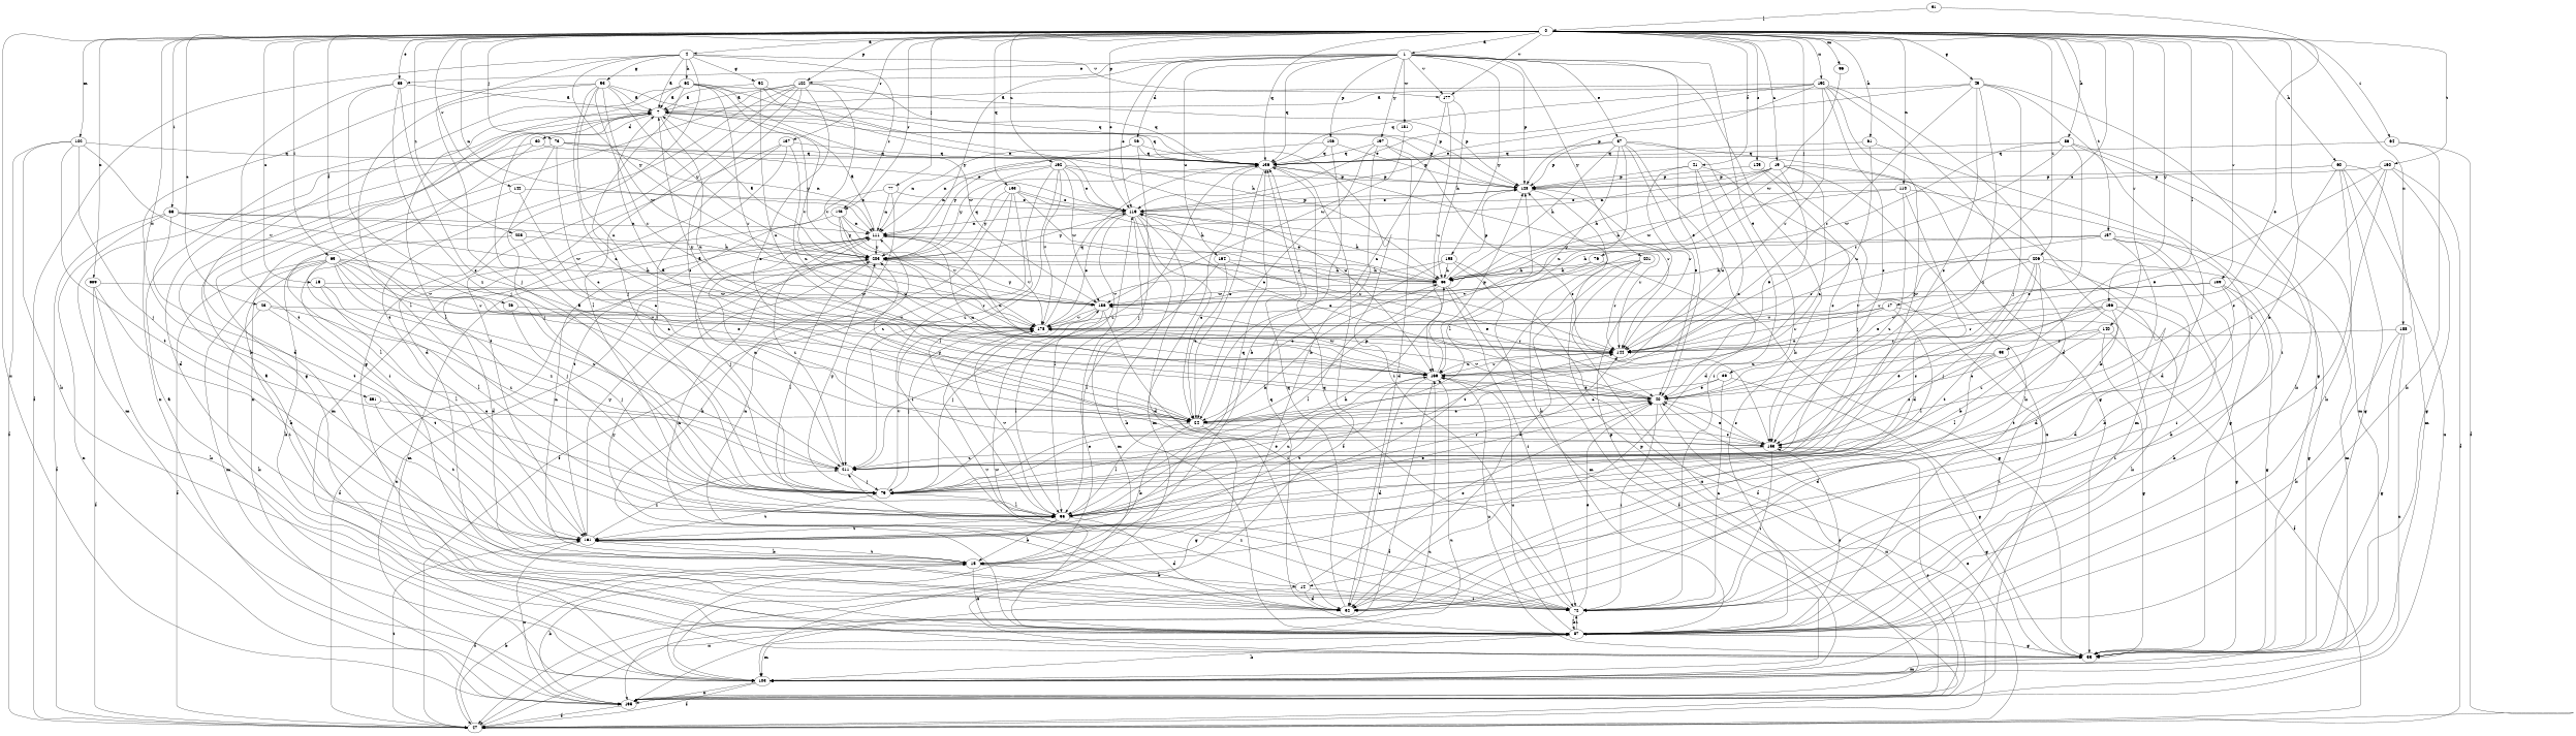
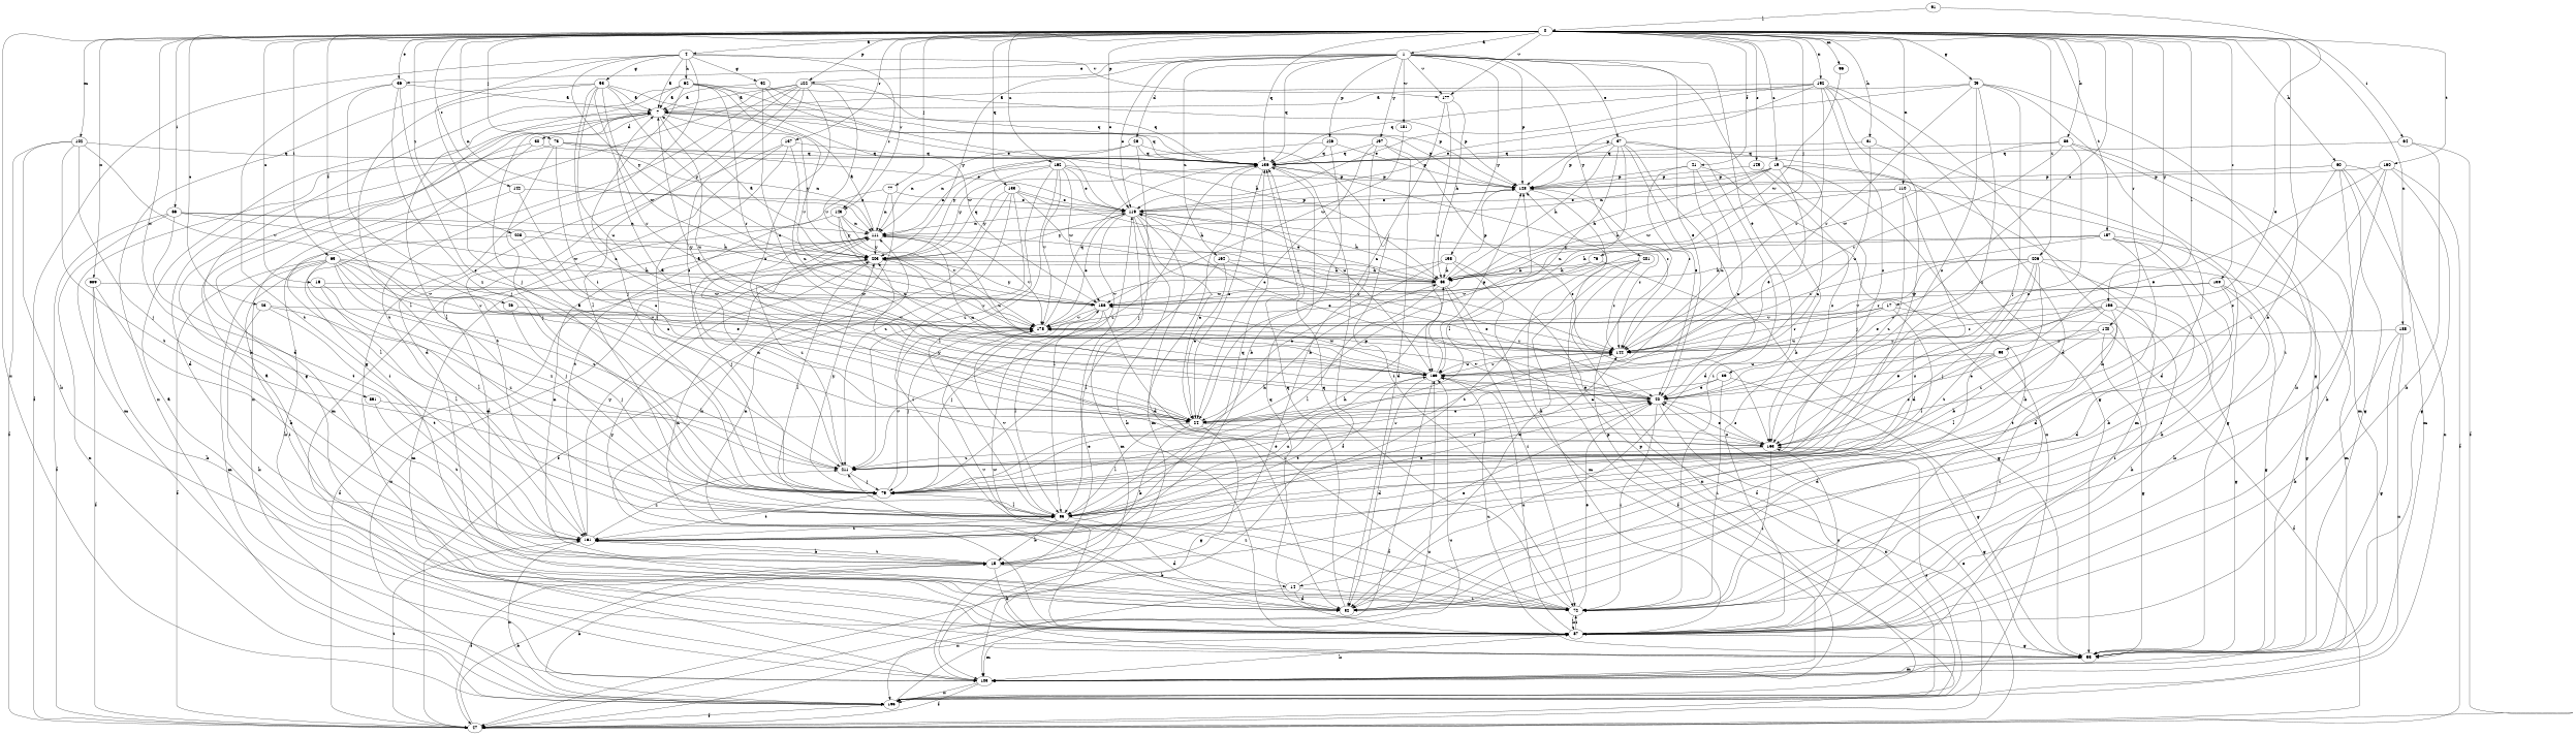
  strict digraph {
    0
    1
    4
    14
    16
    17
    19
    23
    36
    41
    46
    49
    60
    61
    64
    65
    66
    73
    76
    77
    86
    93
    96
    102
    110
    111
    119
    122
    133
    136
    137
    139
    140
    142
    143
    145
    157
    160
    162
    177
    188
    n42 [label=689]
    n43 [label=891]
    192
    195
    196
    206
    208
    26
    37
    39
    40
    87
    126
    128
    164
    181
    197
    198
    201
    203
    7
    47
    52
    53
    55
    62
    79
    32
    72
    95
    186
    211
    169
    144
    178
    24
    63
    103
    161
    153
    91
    15
    30
    0 -> 1 [label=a]
    0 -> 4 [label=a]
    0 -> 14 [label=b]
    0 -> 16 [label=c]
    0 -> 17 [label=c]
    0 -> 19 [label=c]
    0 -> 23 [label=c]
    0 -> 36 [label=e]
    0 -> 41 [label=f]
    0 -> 46 [label=f]
    0 -> 49 [label=g]
    0 -> 60 [label=h]
    0 -> 61 [label=h]
    0 -> 64 [label=i]
    0 -> 65 [label=i]
    0 -> 66 [label=i]
    0 -> 73 [label=j]
    0 -> 76 [label=j]
    0 -> 77 [label=j]
    0 -> 86 [label=k]
    0 -> 93 [label=l]
    0 -> 96 [label=m]
    0 -> 102 [label=m]
    0 -> 110 [label=n]
    0 -> 111 [label=n]
    0 -> 119 [label=o]
    0 -> 122 [label=p]
    0 -> 133 [label=q]
    0 -> 136 [label=q]
    0 -> 137 [label=r]
    0 -> 139 [label=r]
    0 -> 140 [label=r]
    0 -> 142 [label=r]
    0 -> 143 [label=r]
    0 -> 145 [label=s]
    0 -> 157 [label=t]
    0 -> 160 [label=t]
    0 -> 162 [label=u]
    0 -> 177 [label=v]
    0 -> 188 [label=x]
    0 -> n42 [label=x]
    0 -> n43 [label=x]
    0 -> 192 [label=x]
    0 -> 195 [label=x]
    0 -> 196 [label=y]
    0 -> 206 [label=z]
    0 -> 208 [label=z]
    1 -> 36 [label=e]
    1 -> 119 [label=o]
    1 -> 122 [label=p]
    1 -> 136 [label=q]
    1 -> 177 [label=v]
    1 -> 26 [label=d]
    1 -> 37 [label=e]
    1 -> 39 [label=e]
    1 -> 40 [label=e]
    1 -> 87 [label=k]
    1 -> 126 [label=p]
    1 -> 128 [label=p]
    1 -> 164 [label=u]
    1 -> 181 [label=w]
    1 -> 197 [label=y]
    1 -> 198 [label=y]
    1 -> 201 [label=y]
    1 -> 203 [label=y]
    4 -> 143 [label=r]
    4 -> 177 [label=v]
    4 -> 203 [label=y]
    4 -> 7 [label=a]
    4 -> 47 [label=f]
    4 -> 52 [label=g]
    4 -> 53 [label=g]
    4 -> 55 [label=g]
    4 -> 62 [label=h]
    4 -> 79 [label=j]
    14 -> 111 [label=n]
    14 -> 195 [label=x]
    14 -> 40 [label=e]
    14 -> 32 [label=d]
    14 -> 72 [label=i]
    16 -> 95 [label=l]
    16 -> 186 [label=w]
    16 -> 211 [label=z]
    17 -> 72 [label=i]
    17 -> 95 [label=l]
    17 -> 169 [label=u]
    17 -> 144 [label=r]
    17 -> 178 [label=v]
    19 -> 111 [label=n]
    19 -> 40 [label=e]
    19 -> 87 [label=k]
    19 -> 128 [label=p]
    19 -> 186 [label=w]
    19 -> 24 [label=c]
    19 -> 63 [label=h]
    19 -> 103 [label=m]
    23 -> 87 [label=k]
    23 -> 211 [label=z]
    23 -> 178 [label=v]
    23 -> 161 [label=t]
    36 -> 7 [label=a]
    36 -> 79 [label=j]
    36 -> 211 [label=z]
    36 -> 161 [label=t]
    36 -> 153 [label=s]
    41 -> 195 [label=x]
    41 -> 128 [label=p]
    41 -> 169 [label=u]
    41 -> 144 [label=r]
    41 -> 24 [label=c]
    46 -> 79 [label=j]
    46 -> 178 [label=v]
    49 -> 119 [label=o]
    49 -> 7 [label=a]
    49 -> 55 [label=g]
    49 -> 79 [label=j]
    49 -> 72 [label=i]
    49 -> 211 [label=z]
    49 -> 144 [label=r]
    49 -> 153 [label=s]
    60 -> 195 [label=x]
    60 -> 87 [label=k]
    60 -> 128 [label=p]
    60 -> 55 [label=g]
    60 -> 103 [label=m]
    60 -> 153 [label=s]
    61 -> 136 [label=q]
    61 -> 32 [label=d]
    61 -> 169 [label=u]
    64 -> 136 [label=q]
    64 -> 87 [label=k]
    64 -> 47 [label=f]
    65 -> 40 [label=e]
    65 -> 47 [label=f]
    65 -> 79 [label=j]
    65 -> 72 [label=i]
    65 -> 95 [label=l]
    65 -> 211 [label=z]
    65 -> 144 [label=r]
    65 -> 178 [label=v]
    65 -> 63 [label=h]
    65 -> 103 [label=m]
    66 -> 111 [label=n]
    66 -> 195 [label=x]
    66 -> 47 [label=f]
    66 -> 186 [label=w]
    66 -> 63 [label=h]
    66 -> 161 [label=t]
    73 -> 111 [label=n]
    73 -> 119 [label=o]
    73 -> 136 [label=q]
    73 -> 79 [label=j]
-   73 -> 24 [label=c]
+   73 -> 24 [label=i]
    73 -> 103 [label=m]
    76 -> 55 [label=g]
    76 -> 178 [label=v]
    76 -> 63 [label=h]
    77 -> 111 [label=n]
    77 -> 119 [label=o]
    77 -> 87 [label=k]
    77 -> 161 [label=t]
    86 -> 136 [label=q]
    86 -> 87 [label=k]
    86 -> 186 [label=w]
    86 -> 144 [label=r]
    86 -> 103 [label=m]
    86 -> 153 [label=s]
    93 -> 40 [label=e]
    93 -> 32 [label=d]
    93 -> 72 [label=i]
    93 -> 169 [label=u]
    93 -> 153 [label=s]
    96 -> 186 [label=w]
    102 -> 136 [label=q]
    102 -> 87 [label=k]
    102 -> 47 [label=f]
    102 -> 79 [label=j]
    102 -> 178 [label=v]
    102 -> 161 [label=t]
    110 -> 119 [label=o]
    110 -> 55 [label=g]
    110 -> 32 [label=d]
    110 -> 211 [label=z]
    110 -> 63 [label=h]
    111 -> 203 [label=y]
    111 -> 7 [label=a]
    111 -> 79 [label=j]
    111 -> 211 [label=z]
    111 -> 169 [label=u]
    111 -> 144 [label=r]
    111 -> 178 [label=v]
    111 -> 103 [label=m]
    119 -> 111 [label=n]
    119 -> 87 [label=k]
    119 -> 128 [label=p]
    119 -> 203 [label=y]
    119 -> 32 [label=d]
    119 -> 95 [label=l]
    119 -> 144 [label=r]
    119 -> 24 [label=c]
    119 -> 63 [label=h]
    119 -> 103 [label=m]
    122 -> 136 [label=q]
    122 -> 195 [label=x]
    122 -> 7 [label=a]
    122 -> 32 [label=d]
    122 -> 95 [label=l]
    122 -> 178 [label=v]
    122 -> 24 [label=c]
    122 -> 161 [label=t]
    122 -> 153 [label=s]
    133 -> 119 [label=o]
    133 -> 203 [label=y]
    133 -> 47 [label=f]
    133 -> 72 [label=i]
    133 -> 211 [label=z]
    133 -> 144 [label=r]
    133 -> 63 [label=h]
    136 -> 128 [label=p]
    136 -> 47 [label=f]
    136 -> 211 [label=z]
    136 -> 144 [label=r]
    136 -> 24 [label=c]
    136 -> 103 [label=m]
    137 -> 136 [label=q]
    137 -> 79 [label=j]
    137 -> 169 [label=u]
    137 -> 103 [label=m]
    137 -> 161 [label=t]
    139 -> 87 [label=k]
    139 -> 55 [label=g]
    139 -> 186 [label=w]
    139 -> 178 [label=v]
    139 -> 15 [label=b]
    140 -> 47 [label=f]
    140 -> 55 [label=g]
    140 -> 95 [label=l]
    140 -> 144 [label=r]
    140 -> 24 [label=c]
    142 -> 119 [label=o]
    142 -> 95 [label=l]
    142 -> 24 [label=c]
    143 -> 111 [label=n]
    143 -> 203 [label=y]
    143 -> 32 [label=d]
    143 -> 169 [label=u]
    143 -> 178 [label=v]
    145 -> 128 [label=p]
    145 -> 79 [label=j]
    145 -> 153 [label=s]
    157 -> 87 [label=k]
    157 -> 203 [label=y]
    157 -> 32 [label=d]
    157 -> 72 [label=i]
    157 -> 144 [label=r]
    157 -> 63 [label=h]
    157 -> 103 [label=m]
    160 -> 40 [label=e]
    160 -> 128 [label=p]
    160 -> 47 [label=f]
    160 -> 55 [label=g]
    160 -> 72 [label=i]
    160 -> 211 [label=z]
    162 -> 111 [label=n]
    162 -> 119 [label=o]
    162 -> 128 [label=p]
    162 -> 203 [label=y]
    162 -> 95 [label=l]
    162 -> 186 [label=w]
    162 -> 211 [label=z]
    162 -> 169 [label=u]
    162 -> 178 [label=v]
    177 -> 169 [label=u]
    177 -> 24 [label=c]
    177 -> 63 [label=h]
    188 -> 195 [label=x]
    188 -> 87 [label=k]
    188 -> 55 [label=g]
    188 -> 144 [label=r]
    n42 -> 87 [label=k]
    n42 -> 47 [label=f]
    n42 -> 186 [label=w]
    n42 -> 15 [label=b]
    n43 -> 24 [label=c]
    n43 -> 161 [label=t]
    192 -> 119 [label=o]
    192 -> 136 [label=q]
    192 -> 87 [label=k]
    192 -> 128 [label=p]
    192 -> 7 [label=a]
    192 -> 79 [label=j]
    192 -> 32 [label=d]
    192 -> 144 [label=r]
    192 -> 153 [label=s]
    195 -> 128 [label=p]
    195 -> 47 [label=f]
    195 -> 169 [label=u]
    195 -> 153 [label=s]
    195 -> 15 [label=b]
    196 -> 87 [label=k]
    196 -> 55 [label=g]
    196 -> 211 [label=z]
    196 -> 144 [label=r]
    196 -> 178 [label=v]
    196 -> 161 [label=t]
    196 -> 153 [label=s]
    206 -> 40 [label=e]
    206 -> 55 [label=g]
    206 -> 79 [label=j]
    206 -> 32 [label=d]
    206 -> 144 [label=r]
    206 -> 63 [label=h]
    206 -> 161 [label=t]
    206 -> 15 [label=b]
    208 -> 87 [label=k]
    208 -> 203 [label=y]
    208 -> 24 [label=c]
    26 -> 111 [label=n]
    26 -> 136 [label=q]
    26 -> 203 [label=y]
    26 -> 79 [label=j]
    26 -> 72 [label=i]
    37 -> 136 [label=q]
    37 -> 40 [label=e]
    37 -> 128 [label=p]
    37 -> 55 [label=g]
    37 -> 32 [label=d]
    37 -> 72 [label=i]
    37 -> 95 [label=l]
    37 -> 169 [label=u]
    37 -> 63 [label=h]
    39 -> 40 [label=e]
    39 -> 55 [label=g]
-   39 -> 72 [label=c]
+   39 -> 72 [label=i]
    39 -> 24 [label=c]
    40 -> 111 [label=n]
    40 -> 119 [label=o]
    40 -> 195 [label=x]
    40 -> 7 [label=a]
    40 -> 72 [label=i]
    40 -> 178 [label=v]
    40 -> 24 [label=c]
    40 -> 153 [label=s]
    87 -> 136 [label=q]
    87 -> 7 [label=a]
    87 -> 55 [label=g]
    87 -> 72 [label=i]
    87 -> 186 [label=w]
    87 -> 169 [label=u]
    87 -> 103 [label=m]
    87 -> 153 [label=s]
    126 -> 111 [label=n]
    126 -> 136 [label=q]
    126 -> 128 [label=p]
    126 -> 15 [label=b]
    128 -> 119 [label=o]
    128 -> 87 [label=k]
    164 -> 40 [label=e]
    164 -> 95 [label=l]
    164 -> 24 [label=c]
    164 -> 63 [label=h]
    181 -> 186 [label=w]
    197 -> 136 [label=q]
    197 -> 32 [label=d]
    197 -> 24 [label=c]
    197 -> 153 [label=s]
    197 -> 15 [label=b]
    198 -> 47 [label=f]
    198 -> 178 [label=v]
    198 -> 24 [label=c]
    198 -> 63 [label=h]
    198 -> 103 [label=m]
    201 -> 195 [label=x]
    201 -> 32 [label=d]
    201 -> 144 [label=r]
    201 -> 63 [label=h]
    201 -> 161 [label=t]
    203 -> 136 [label=q]
    203 -> 195 [label=x]
    203 -> 7 [label=a]
    203 -> 47 [label=f]
    203 -> 95 [label=l]
    203 -> 144 [label=r]
    203 -> 63 [label=h]
    7 -> 136 [label=q]
    7 -> 128 [label=p]
    7 -> 203 [label=y]
    7 -> 32 [label=d]
    7 -> 95 [label=l]
    7 -> 169 [label=u]
    7 -> 30 [label=d]
    47 -> 40 [label=e]
    47 -> 169 [label=u]
    47 -> 161 [label=t]
    47 -> 15 [label=b]
    52 -> 136 [label=q]
    52 -> 7 [label=a]
    52 -> 169 [label=u]
    52 -> 63 [label=h]
    53 -> 195 [label=x]
    53 -> 128 [label=p]
    53 -> 203 [label=y]
    53 -> 7 [label=a]
    53 -> 95 [label=l]
    53 -> 186 [label=w]
    53 -> 169 [label=u]
    53 -> 144 [label=r]
    53 -> 24 [label=c]
    55 -> 169 [label=u]
    55 -> 103 [label=m]
    62 -> 119 [label=o]
    62 -> 128 [label=p]
    62 -> 7 [label=a]
    62 -> 55 [label=g]
    62 -> 79 [label=j]
    62 -> 32 [label=d]
    62 -> 186 [label=w]
    62 -> 144 [label=r]
    62 -> 178 [label=v]
    79 -> 40 [label=e]
    79 -> 128 [label=p]
    79 -> 203 [label=y]
    79 -> 7 [label=a]
    79 -> 95 [label=l]
    79 -> 144 [label=r]
    79 -> 178 [label=v]
    79 -> 63 [label=h]
    79 -> 161 [label=t]
    32 -> 136 [label=q]
    32 -> 203 [label=y]
    72 -> 111 [label=n]
    72 -> 136 [label=q]
    72 -> 40 [label=e]
    72 -> 87 [label=k]
    72 -> 211 [label=z]
    72 -> 178 [label=v]
    95 -> 40 [label=e]
    95 -> 32 [label=d]
    95 -> 169 [label=u]
    95 -> 144 [label=r]
    95 -> 178 [label=v]
    95 -> 63 [label=h]
    95 -> 161 [label=t]
    95 -> 15 [label=b]
    186 -> 203 [label=y]
    186 -> 79 [label=j]
    186 -> 72 [label=i]
    186 -> 95 [label=l]
    186 -> 178 [label=v]
    211 -> 111 [label=n]
    211 -> 79 [label=j]
    169 -> 40 [label=e]
    169 -> 128 [label=p]
    169 -> 47 [label=f]
    169 -> 32 [label=d]
    169 -> 186 [label=w]
    169 -> 144 [label=r]
    169 -> 161 [label=t]
    144 -> 169 [label=u]
    178 -> 119 [label=o]
    178 -> 136 [label=q]
    178 -> 79 [label=j]
    178 -> 144 [label=r]
    24 -> 7 [label=a]
    24 -> 55 [label=g]
    24 -> 95 [label=l]
    24 -> 153 [label=s]
    24 -> 15 [label=b]
    63 -> 119 [label=o]
    63 -> 128 [label=p]
    63 -> 47 [label=f]
    63 -> 72 [label=i]
    63 -> 95 [label=l]
    63 -> 186 [label=w]
    103 -> 119 [label=o]
    103 -> 195 [label=x]
    103 -> 87 [label=k]
    103 -> 128 [label=p]
    103 -> 7 [label=a]
    103 -> 47 [label=f]
    161 -> 136 [label=q]
    161 -> 195 [label=x]
    161 -> 203 [label=y]
    161 -> 211 [label=z]
    161 -> 15 [label=b]
    153 -> 40 [label=e]
    153 -> 203 [label=y]
    153 -> 55 [label=g]
    153 -> 72 [label=i]
    153 -> 211 [label=z]
    91 -> 0 [label=l]
    91 -> 40 [label=e]
    15 -> 14 [label=b]
    15 -> 111 [label=n]
    15 -> 87 [label=k]
    15 -> 47 [label=f]
    15 -> 161 [label=t]
    30 -> 136 [label=q]
    30 -> 72 [label=i]
    30 -> 15 [label=b]
  }
